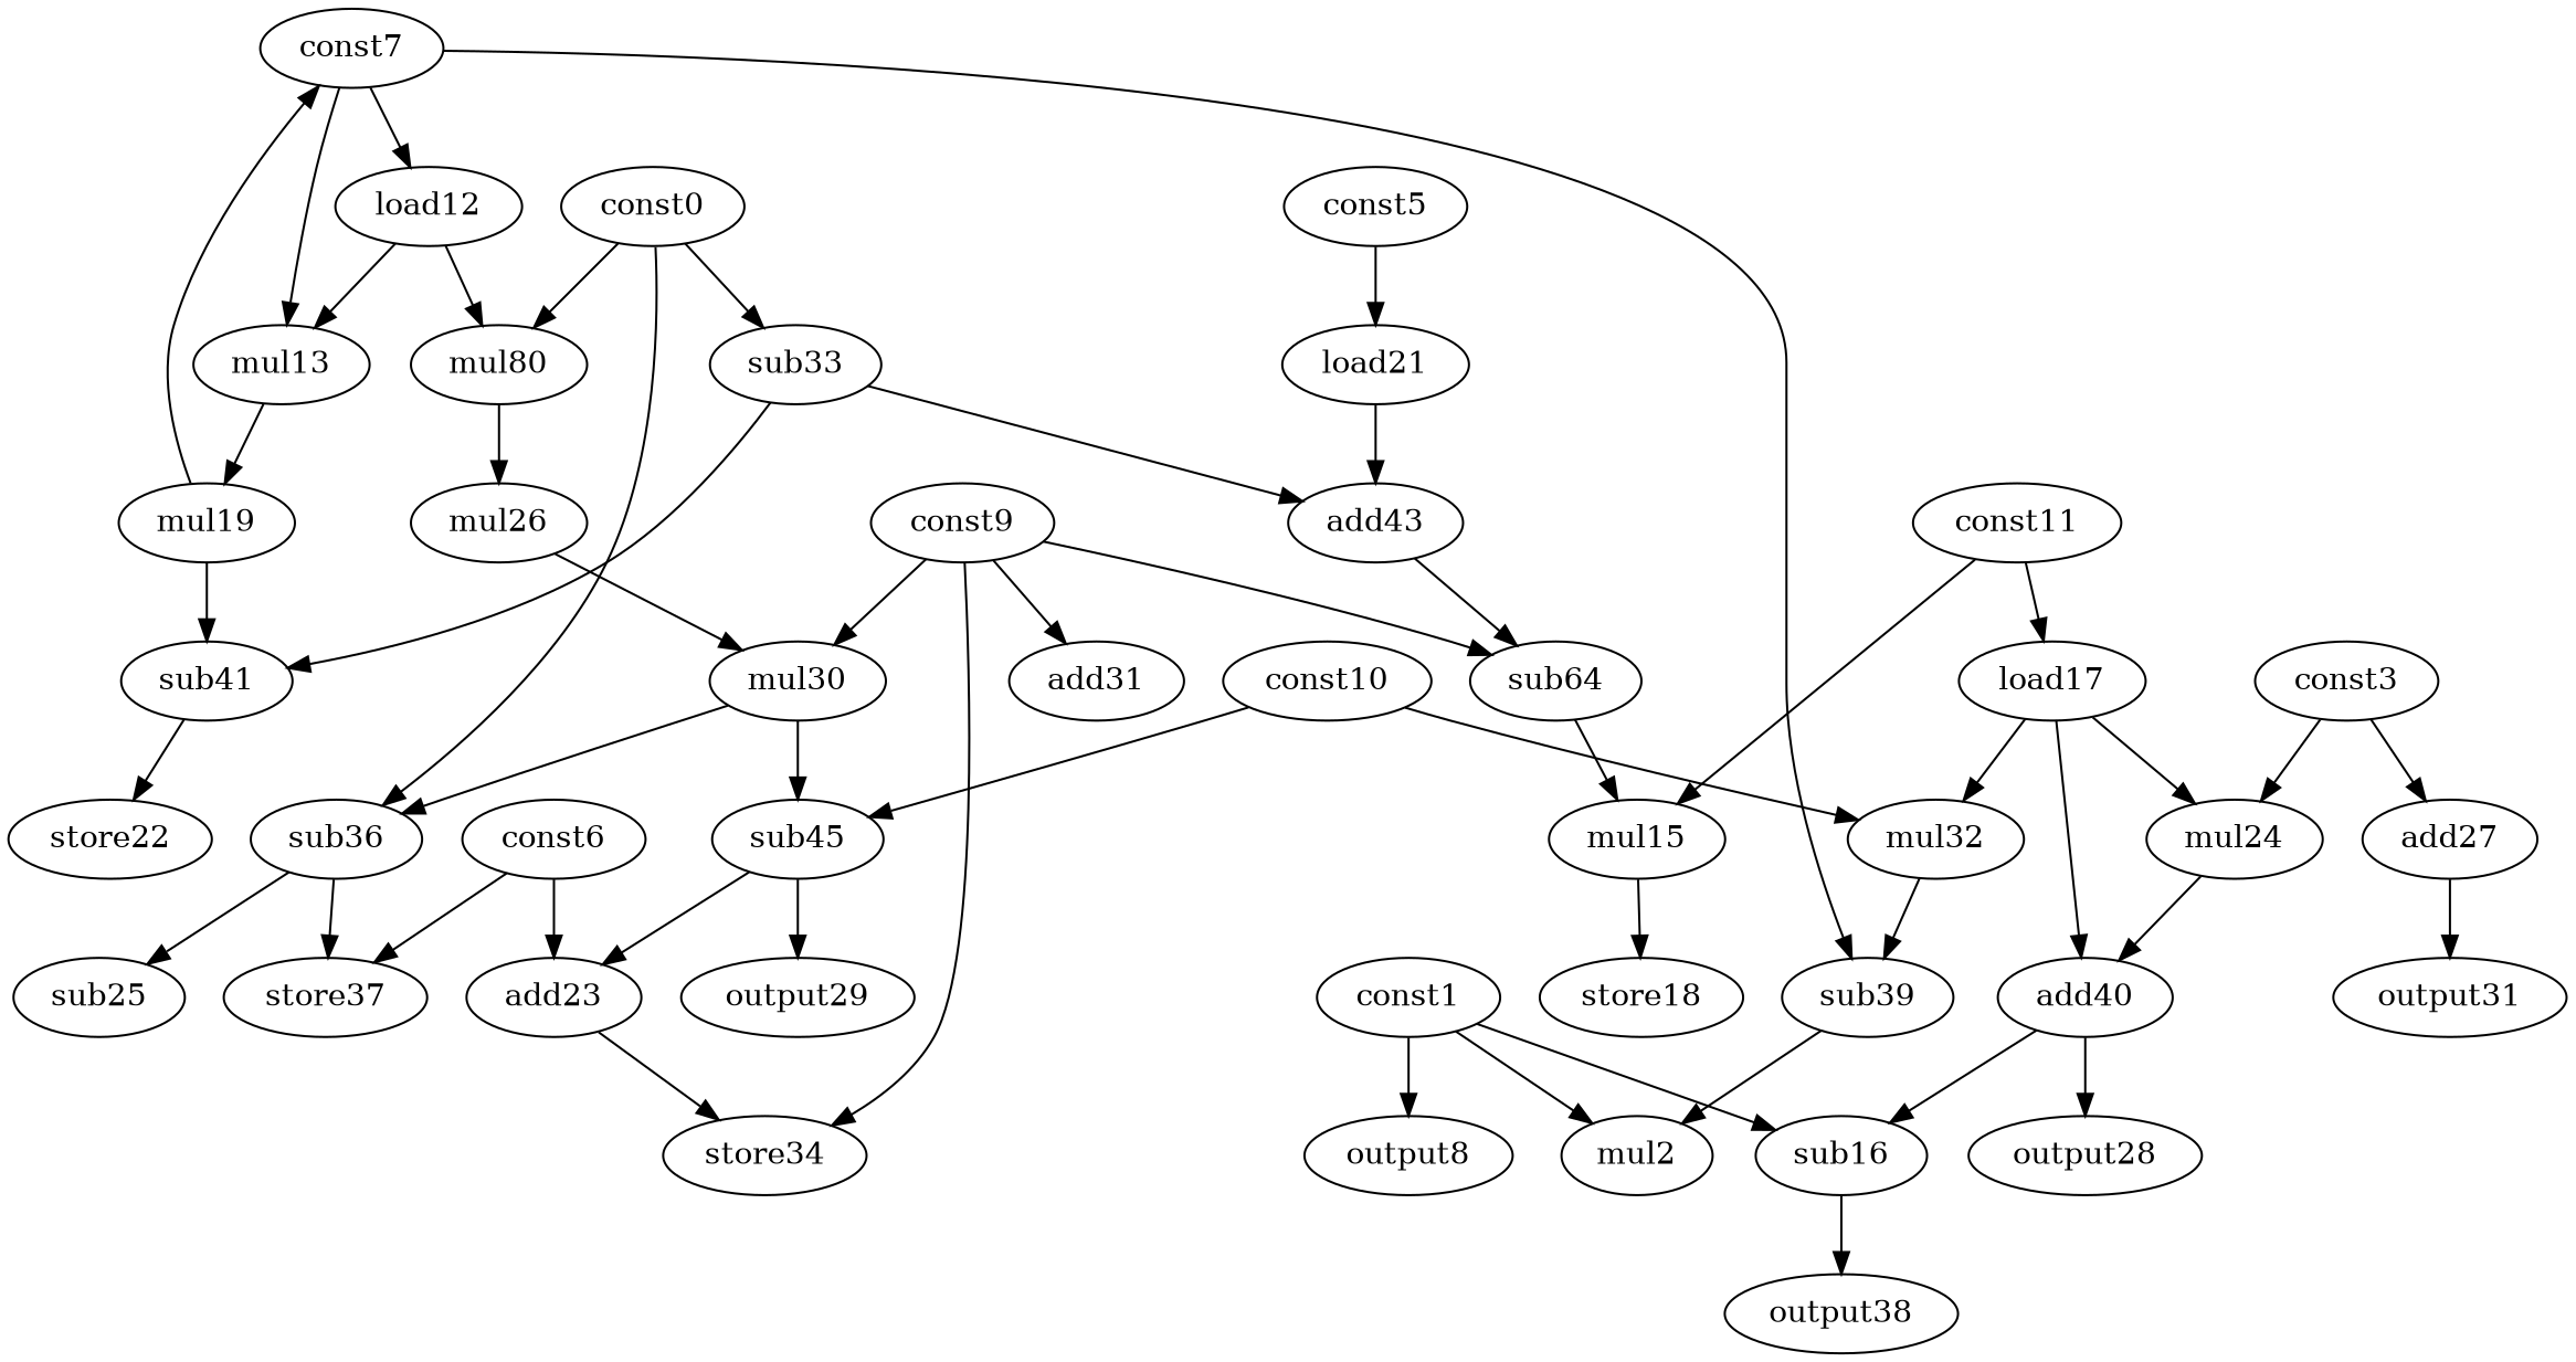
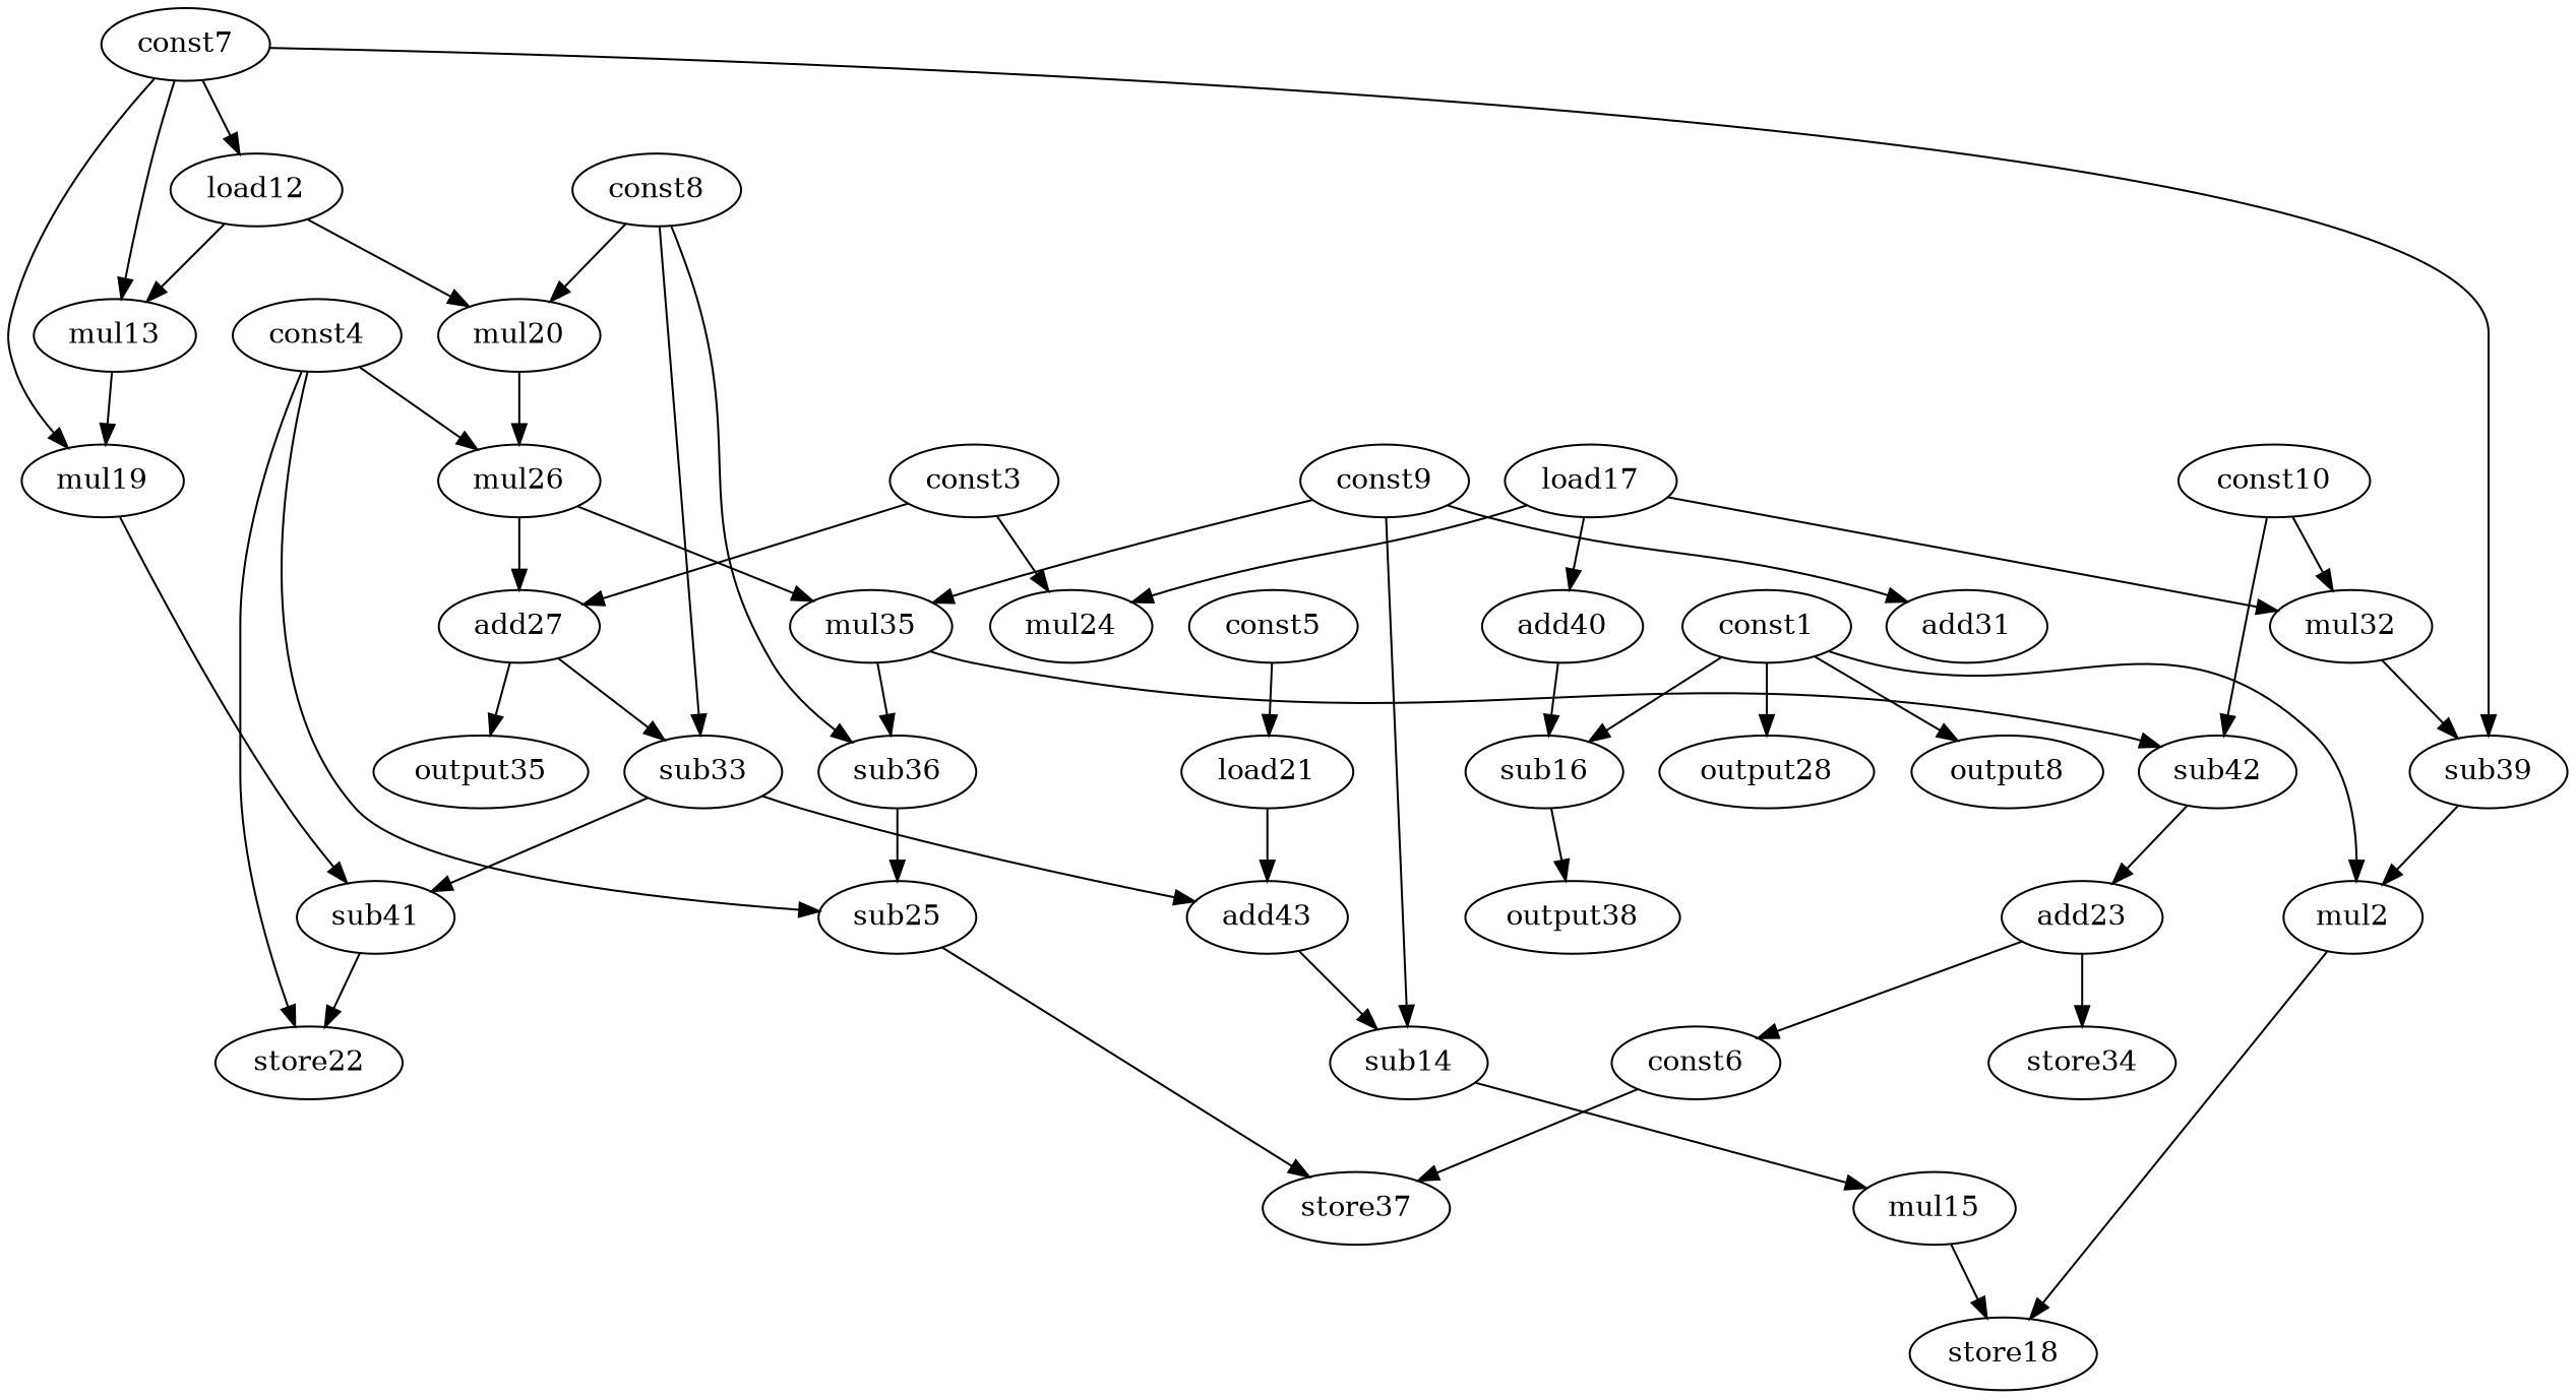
  digraph {
    node [opcode=const]
    edge [operand=0]
-   mul20 [opcode=mul label=mul80]
-   const0
+   mul20 [opcode=mul]
+   const0 [label=const8]
    sub33 [opcode=sub]
    sub36 [opcode=sub]
    mul26 [opcode=mul]
    sub41 [opcode=sub]
    add43 [opcode=add]
    sub25 [opcode=sub]
    mul2 [opcode=mul]
    const1
    output8 [opcode=output]
    sub16 [opcode=sub]
    store18 [opcode=store]
    output38 [opcode=output]
    mul24 [opcode=mul]
    const3
    add27 [opcode=add]
    add40 [opcode=add]
-   output35 [opcode=output label=output31]
+   output35 [opcode=output]
    store22 [opcode=store]
+   const4
    store37 [opcode=store]
-   mul30 [opcode=mul]
+   mul30 [opcode=mul label=mul35]
    load21 [opcode=load]
    const5
    add23 [opcode=add]
    const6
    store34 [opcode=store]
    load12 [opcode=load]
    const7
    mul13 [opcode=mul]
    mul19 [opcode=mul]
    sub39 [opcode=sub]
-   sub14 [opcode=sub label=sub64]
+   sub14 [opcode=sub]
    const9
    n36 [label=add31 opcode=output]
    mul15 [opcode=mul]
-   sub42 [opcode=sub label=sub45]
+   sub42 [opcode=sub]
    mul32 [opcode=mul]
    const10
-   output29 [opcode=output]
-   const11
    load17 [opcode=load]
    output28 [opcode=output]
    mul20 -> mul26
    const0 -> mul20
    const0 -> sub33
    const0 -> sub36
    sub33 -> sub41
    sub33 -> add43
    sub36 -> sub25 [operand=1]
+   mul26 -> add27
    mul26 -> mul30 [operand=1]
    sub41 -> store22
    add43 -> sub14 [operand=1]
-   sub36 -> store37
+   sub25 -> store37
+   mul2 -> store18
    const1 -> mul2
    const1 -> output8
    const1 -> sub16 [operand=1]
    sub16 -> output38
-   mul24 -> add40
    const3 -> mul24 [operand=1]
    const3 -> add27 [operand=1]
+   add27 -> sub33 [operand=1]
    add27 -> output35
    add40 -> sub16
-   add40 -> output28
+   const1 -> output28
+   const4 -> mul26 [operand=1]
+   const4 -> sub25
+   const4 -> store22 [operand=1]
    mul30 -> sub36 [operand=1]
    mul30 -> sub42 [operand=1]
    load21 -> add43 [operand=1]
    const5 -> load21
    add23 -> store34 [operand=1]
    const6 -> store37 [operand=1]
-   const6 -> add23 [operand=1]
+   add23 -> const6 [operand=1]
    load12 -> mul20 [operand=1]
    load12 -> mul13
    const7 -> load12
    const7 -> mul13 [operand=1]
-   mul19 -> const7 [operand=1]
+   const7 -> mul19 [operand=1]
    const7 -> sub39 [operand=1]
    mul13 -> mul19
    mul19 -> sub41 [operand=1]
    sub39 -> mul2 [operand=1]
    sub14 -> mul15 [operand=1]
    const9 -> mul30
-   const9 -> store34
    const9 -> sub14
    const9 -> n36
    mul15 -> store18 [operand=1]
    sub42 -> add23
-   sub42 -> output29
    mul32 -> sub39
    const10 -> sub42
    const10 -> mul32 [operand=1]
-   const11 -> mul15
-   const11 -> load17
    load17 -> mul24
    load17 -> add40 [operand=1]
    load17 -> mul32
  }
